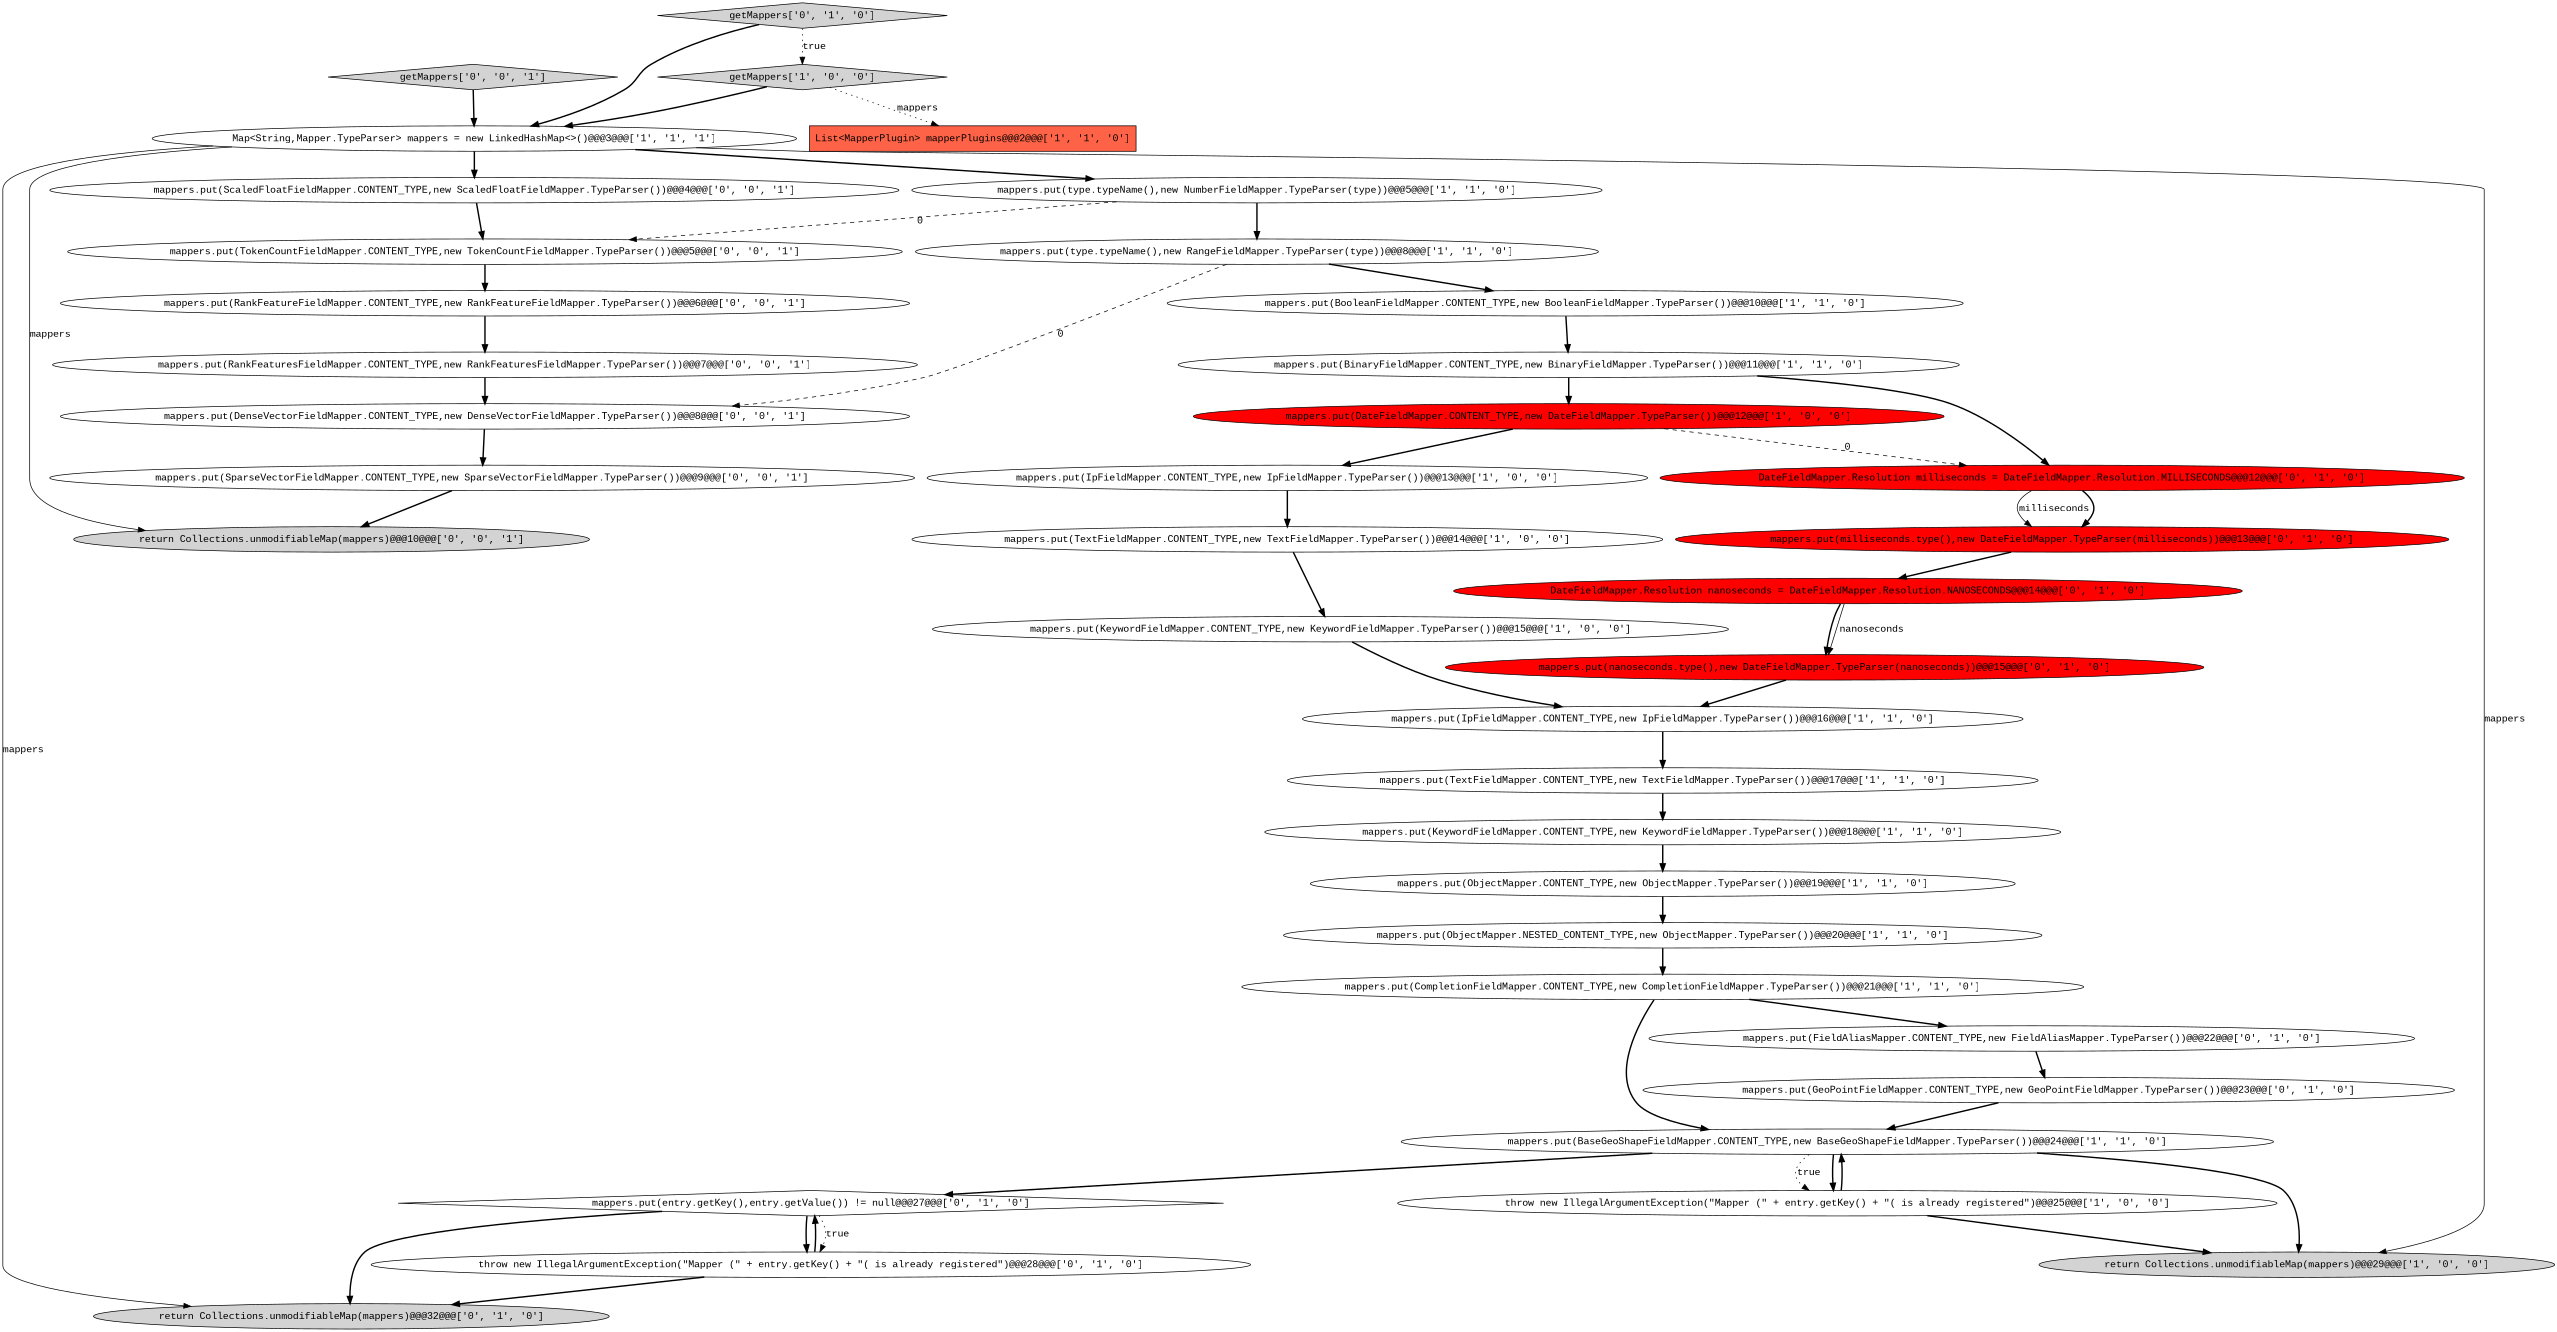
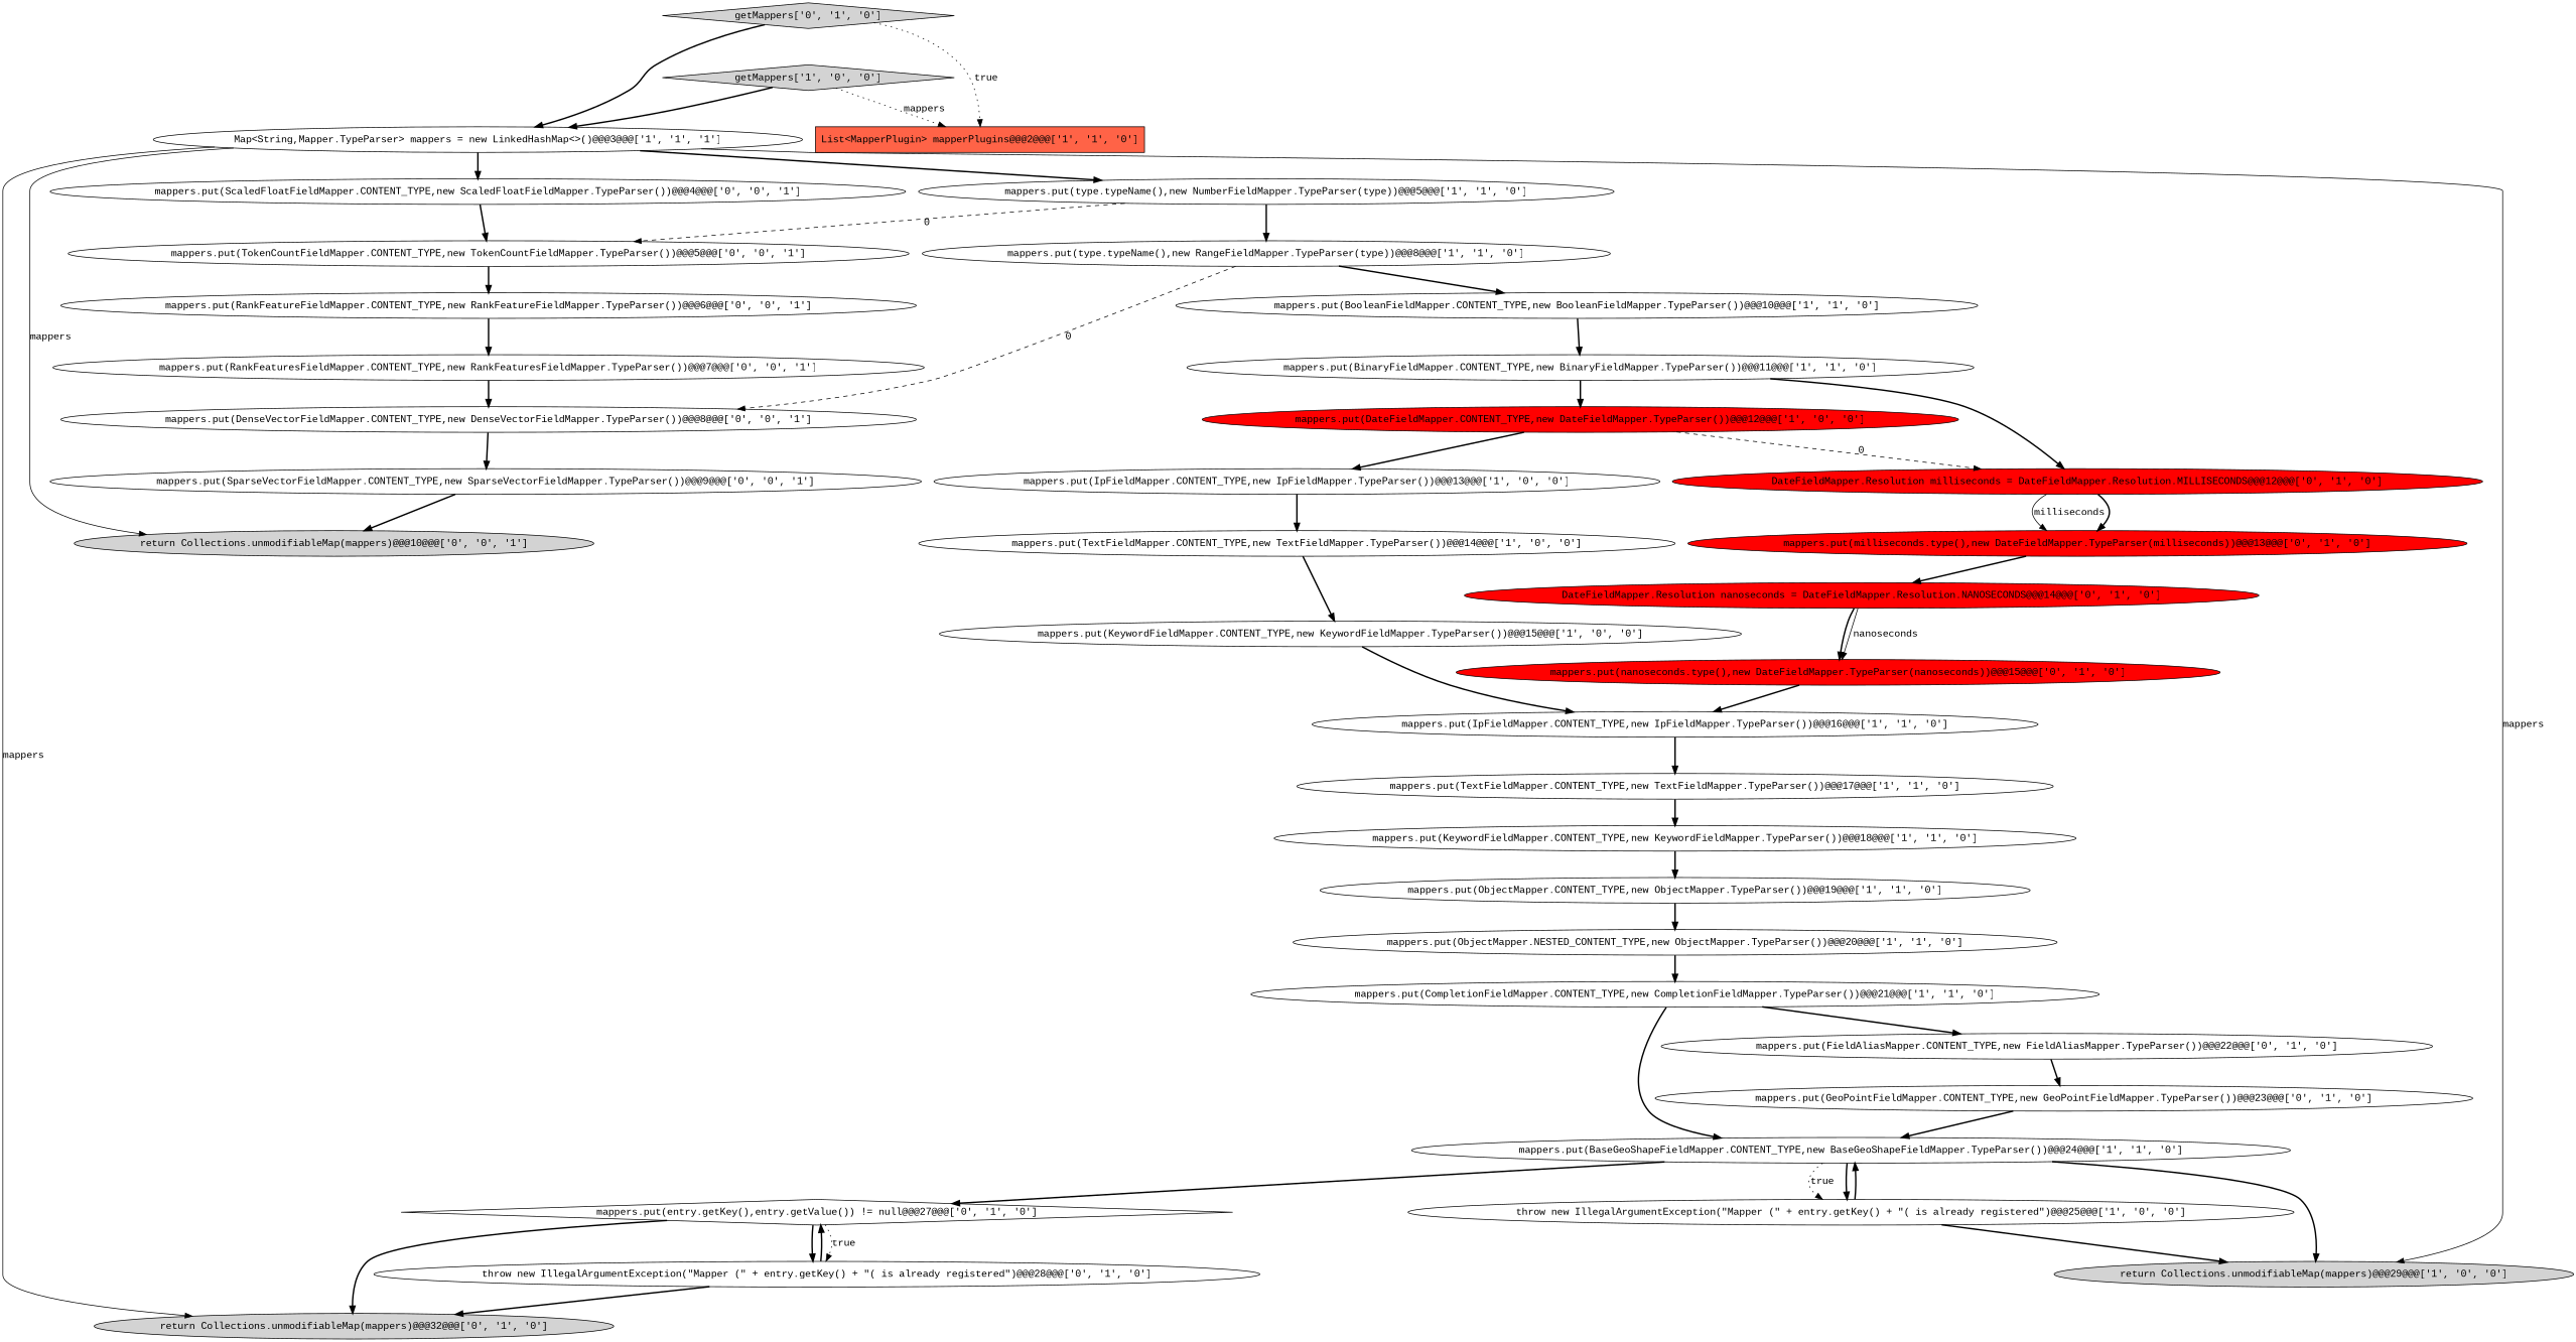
  digraph {
    fontname="Liberation Mono"
    node [fillcolor=white fontname="Liberation Mono" shape=ellipse style=filled]
    edge [fontname="Liberation Mono" style=bold]
    n1 [label="Map<String,Mapper.TypeParser> mappers = new LinkedHashMap<>()@@@3@@@['1', '1', '1']"]
    n2 [fillcolor=lightgray label="return Collections.unmodifiableMap(mappers)@@@32@@@['0', '1', '0']"]
    n3 [fillcolor=lightgray label="return Collections.unmodifiableMap(mappers)@@@29@@@['1', '0', '0']"]
    n4 [label="mappers.put(type.typeName(),new NumberFieldMapper.TypeParser(type))@@@5@@@['1', '1', '0']"]
    n5 [fillcolor=lightgray label="return Collections.unmodifiableMap(mappers)@@@10@@@['0', '0', '1']"]
    n6 [label="mappers.put(ScaledFloatFieldMapper.CONTENT_TYPE,new ScaledFloatFieldMapper.TypeParser())@@@4@@@['0', '0', '1']"]
    n7 [label="mappers.put(type.typeName(),new RangeFieldMapper.TypeParser(type))@@@8@@@['1', '1', '0']"]
    n8 [label="mappers.put(TokenCountFieldMapper.CONTENT_TYPE,new TokenCountFieldMapper.TypeParser())@@@5@@@['0', '0', '1']"]
    n9 [label="mappers.put(CompletionFieldMapper.CONTENT_TYPE,new CompletionFieldMapper.TypeParser())@@@21@@@['1', '1', '0']"]
    n10 [label="mappers.put(FieldAliasMapper.CONTENT_TYPE,new FieldAliasMapper.TypeParser())@@@22@@@['0', '1', '0']"]
    n11 [label="mappers.put(BaseGeoShapeFieldMapper.CONTENT_TYPE,new BaseGeoShapeFieldMapper.TypeParser())@@@24@@@['1', '1', '0']"]
    n12 [label="mappers.put(GeoPointFieldMapper.CONTENT_TYPE,new GeoPointFieldMapper.TypeParser())@@@23@@@['0', '1', '0']"]
    n13 [label="mappers.put(entry.getKey(),entry.getValue()) != null@@@27@@@['0', '1', '0']" shape=diamond]
    n14 [label="throw new IllegalArgumentException(\"Mapper (\" + entry.getKey() + \"( is already registered\")@@@25@@@['1', '0', '0']"]
    n15 [label="mappers.put(ObjectMapper.NESTED_CONTENT_TYPE,new ObjectMapper.TypeParser())@@@20@@@['1', '1', '0']"]
    n16 [fillcolor=red label="mappers.put(nanoseconds.type(),new DateFieldMapper.TypeParser(nanoseconds))@@@15@@@['0', '1', '0']"]
    n17 [label="mappers.put(IpFieldMapper.CONTENT_TYPE,new IpFieldMapper.TypeParser())@@@16@@@['1', '1', '0']"]
    n18 [label="mappers.put(TextFieldMapper.CONTENT_TYPE,new TextFieldMapper.TypeParser())@@@17@@@['1', '1', '0']"]
    n19 [label="mappers.put(DenseVectorFieldMapper.CONTENT_TYPE,new DenseVectorFieldMapper.TypeParser())@@@8@@@['0', '0', '1']"]
    n20 [label="mappers.put(BooleanFieldMapper.CONTENT_TYPE,new BooleanFieldMapper.TypeParser())@@@10@@@['1', '1', '0']"]
    n21 [label="mappers.put(SparseVectorFieldMapper.CONTENT_TYPE,new SparseVectorFieldMapper.TypeParser())@@@9@@@['0', '0', '1']"]
    n22 [label="mappers.put(BinaryFieldMapper.CONTENT_TYPE,new BinaryFieldMapper.TypeParser())@@@11@@@['1', '1', '0']"]
-   n23 [fillcolor=lightgray label="getMappers['0', '0', '1']" shape=diamond]
    n24 [fillcolor=red label="DateFieldMapper.Resolution nanoseconds = DateFieldMapper.Resolution.NANOSECONDS@@@14@@@['0', '1', '0']"]
    n25 [label="mappers.put(ObjectMapper.CONTENT_TYPE,new ObjectMapper.TypeParser())@@@19@@@['1', '1', '0']"]
    n26 [label="throw new IllegalArgumentException(\"Mapper (\" + entry.getKey() + \"( is already registered\")@@@28@@@['0', '1', '0']"]
    n27 [label="mappers.put(RankFeatureFieldMapper.CONTENT_TYPE,new RankFeatureFieldMapper.TypeParser())@@@6@@@['0', '0', '1']"]
    n28 [fillcolor=tomato label="List<MapperPlugin> mapperPlugins@@@2@@@['1', '1', '0']" shape=box]
    n29 [label="mappers.put(KeywordFieldMapper.CONTENT_TYPE,new KeywordFieldMapper.TypeParser())@@@15@@@['1', '0', '0']"]
    n30 [fillcolor=lightgray label="getMappers['1', '0', '0']" shape=diamond]
    n31 [label="mappers.put(TextFieldMapper.CONTENT_TYPE,new TextFieldMapper.TypeParser())@@@14@@@['1', '0', '0']"]
    n32 [label="mappers.put(RankFeaturesFieldMapper.CONTENT_TYPE,new RankFeaturesFieldMapper.TypeParser())@@@7@@@['0', '0', '1']"]
    n33 [label="mappers.put(KeywordFieldMapper.CONTENT_TYPE,new KeywordFieldMapper.TypeParser())@@@18@@@['1', '1', '0']"]
    n34 [fillcolor=red label="mappers.put(milliseconds.type(),new DateFieldMapper.TypeParser(milliseconds))@@@13@@@['0', '1', '0']"]
    n35 [fillcolor=red label="mappers.put(DateFieldMapper.CONTENT_TYPE,new DateFieldMapper.TypeParser())@@@12@@@['1', '0', '0']"]
    n36 [fillcolor=red label="DateFieldMapper.Resolution milliseconds = DateFieldMapper.Resolution.MILLISECONDS@@@12@@@['0', '1', '0']"]
    n37 [label="mappers.put(IpFieldMapper.CONTENT_TYPE,new IpFieldMapper.TypeParser())@@@13@@@['1', '0', '0']"]
    n38 [fillcolor=lightgray label="getMappers['0', '1', '0']" shape=diamond]
    n1 -> n2 [label=mappers style=solid]
    n1 -> n3 [label=mappers style=solid]
    n1 -> n4
    n1 -> n5 [label=mappers style=solid]
    n1 -> n6
    n4 -> n7
    n4 -> n8 [label=0 style=dashed]
    n6 -> n8
    n7 -> n19 [label=0 style=dashed]
    n7 -> n20
    n8 -> n27
    n9 -> n10
    n9 -> n11
    n10 -> n12
    n11 -> n3
    n11 -> n13
    n11 -> n14 [label=true style=dotted]
    n11 -> n14
    n12 -> n11
    n13 -> n2
    n13 -> n26 [label=true style=dotted]
    n13 -> n26
    n14 -> n3
    n14 -> n11
    n15 -> n9
    n16 -> n17
    n17 -> n18
    n18 -> n33
    n19 -> n21
    n20 -> n22
    n21 -> n5
    n22 -> n35
    n22 -> n36
-   n23 -> n1
    n24 -> n16 [label=nanoseconds style=solid]
    n24 -> n16
    n25 -> n15
    n26 -> n2
    n26 -> n13
    n27 -> n32
    n29 -> n17
    n30 -> n1
    n30 -> n28 [label=mappers style=dotted]
    n31 -> n29
    n32 -> n19
    n33 -> n25
    n34 -> n24
    n35 -> n36 [label=0 style=dashed]
    n35 -> n37
    n36 -> n34
    n36 -> n34 [label=milliseconds style=solid]
    n37 -> n31
    n38 -> n1
-   n38 -> n30 [label=true style=dotted]
+   n38 -> n28 [label=true style=dotted]
  }
